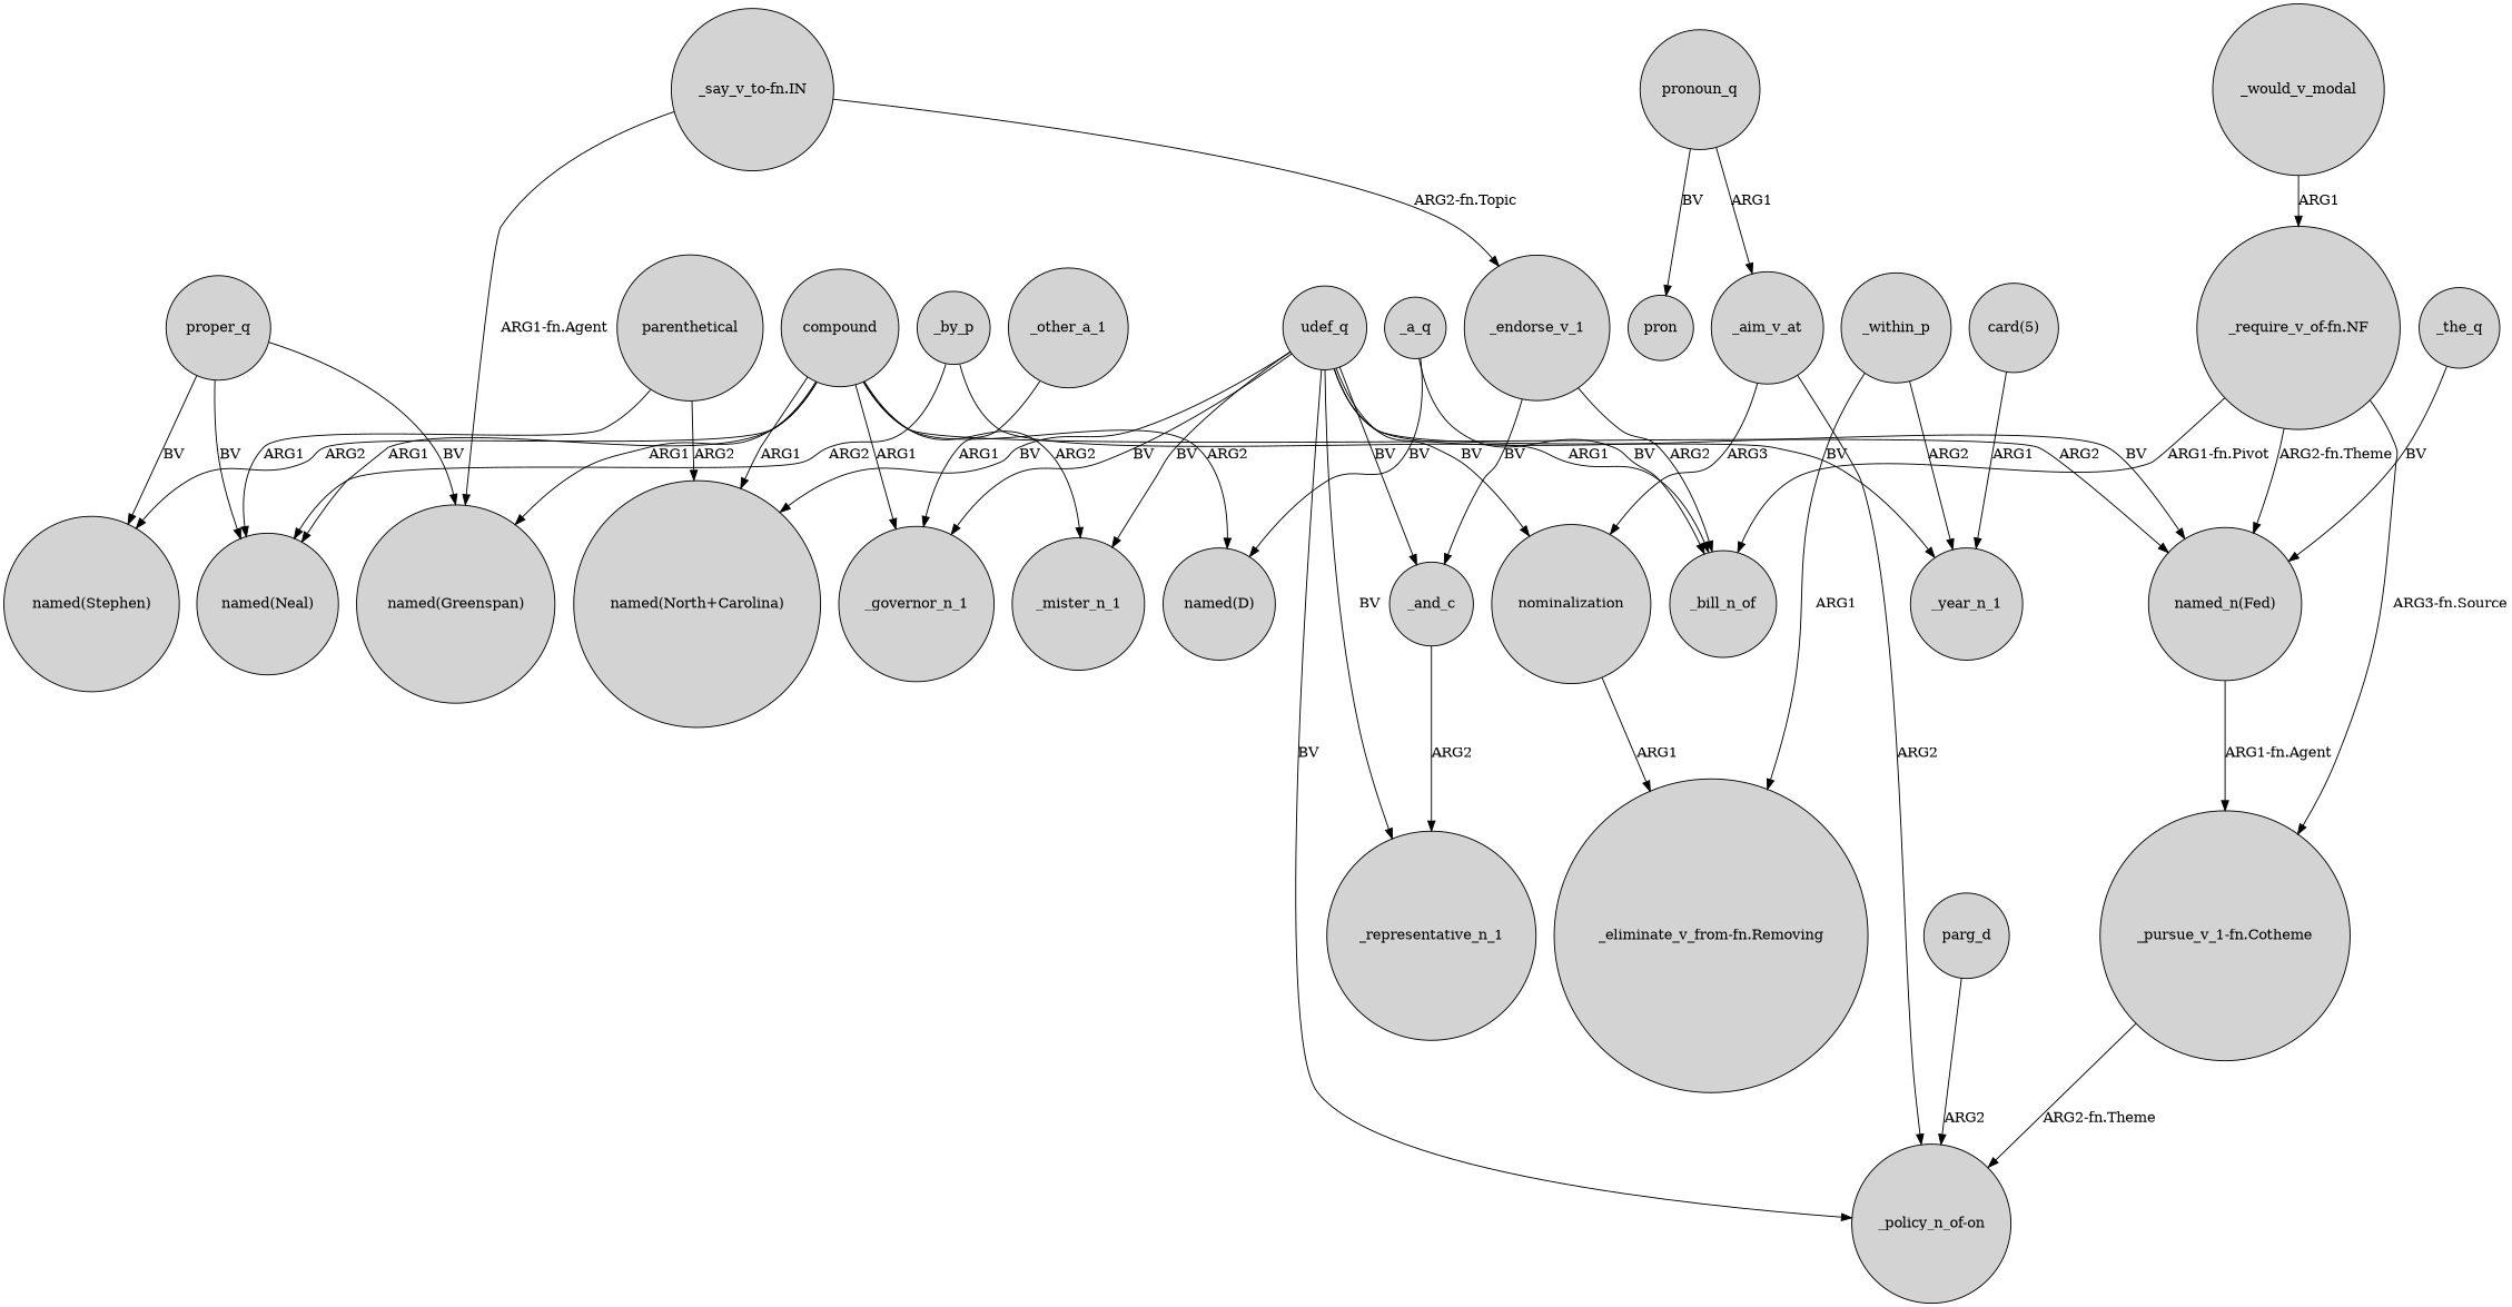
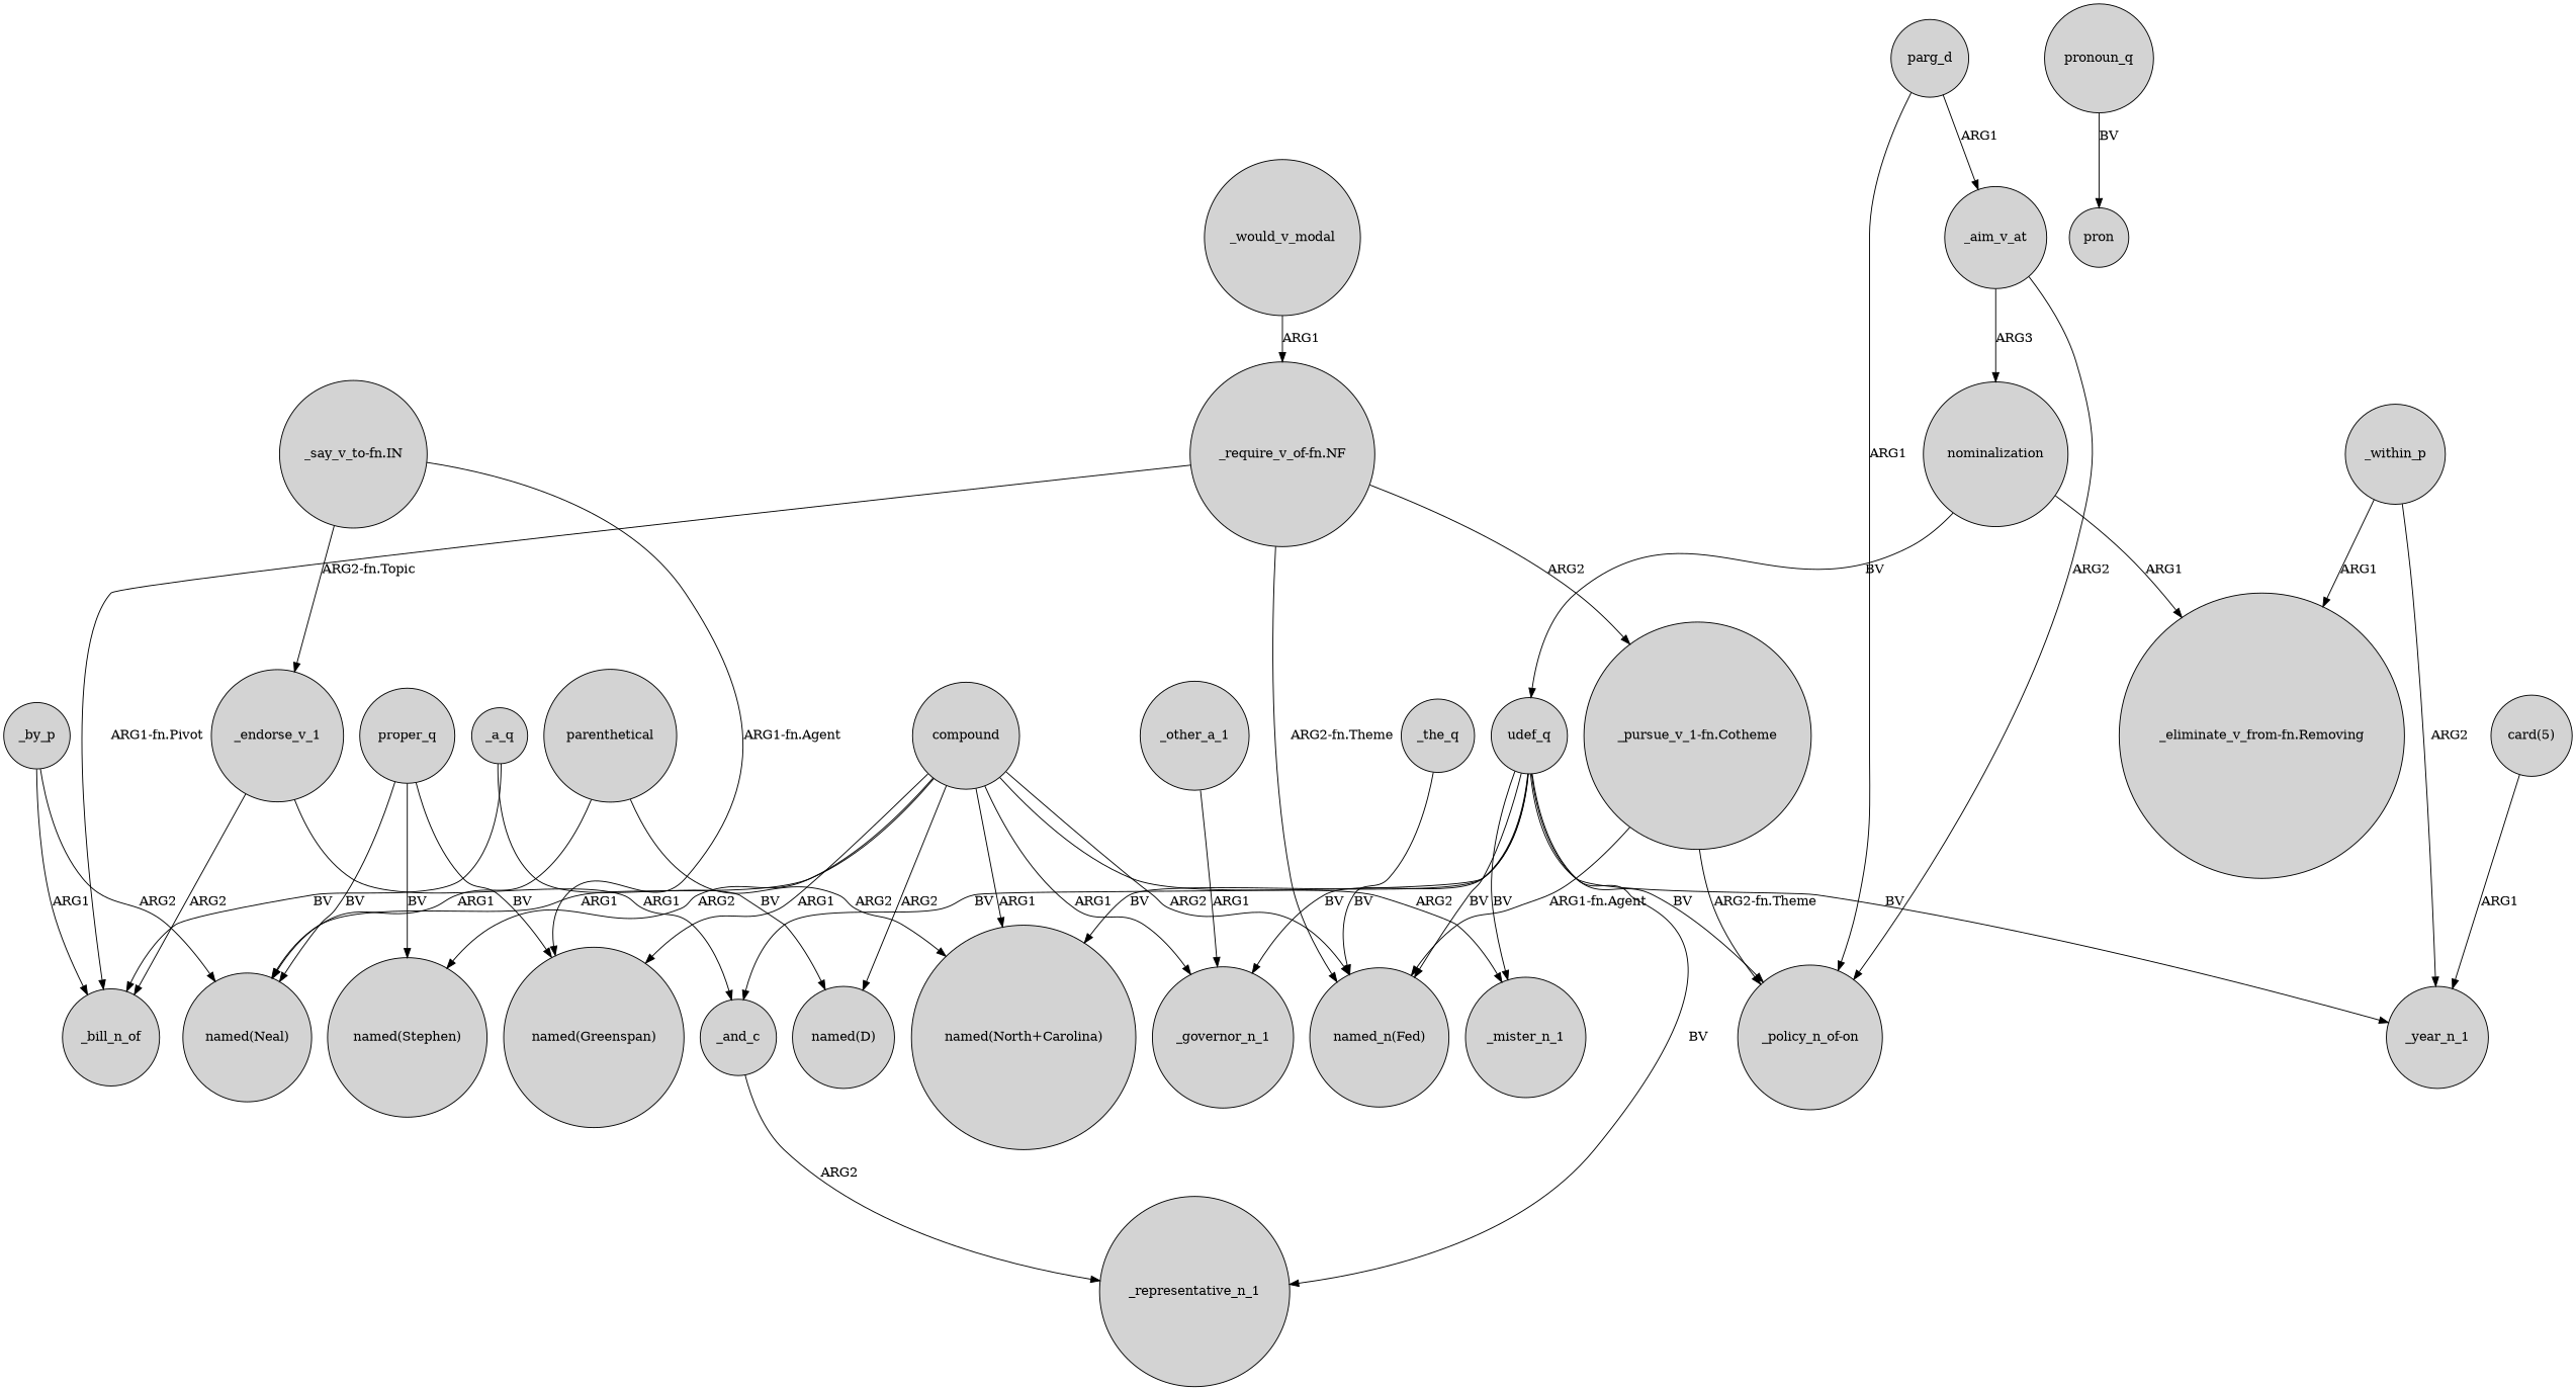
  digraph {
    node [shape=circle style=filled]
    _endorse_v_1
    _and_c
    _bill_n_of
    _representative_n_1
    parenthetical
    "named(Neal)"
    "named(North+Carolina)"
    udef_q
    "named_n(Fed)"
    _governor_n_1
    _year_n_1
    nominalization
    _mister_n_1
    "_policy_n_of-on"
    "_eliminate_v_from-fn.Removing"
    _the_q
    _other_a_1
    _within_p
    parg_d
    _aim_v_at
    proper_q
    "named(Greenspan)"
    "named(Stephen)"
    _a_q
    "named(D)"
    _by_p
    "card(5)"
    "_pursue_v_1-fn.Cotheme"
    compound
    "_require_v_of-fn.NF"
    pronoun_q
    pron
    "_say_v_to-fn.IN"
    _would_v_modal
-   _endorse_v_1 -> _and_c [label=BV]
+   _endorse_v_1 -> _and_c [label=ARG1]
    _endorse_v_1 -> _bill_n_of [label=ARG2]
    _and_c -> _representative_n_1 [label=ARG2]
    parenthetical -> "named(Neal)" [label=ARG1]
    parenthetical -> "named(North+Carolina)" [label=ARG2]
    udef_q -> _and_c [label=BV]
    udef_q -> _representative_n_1 [label=BV]
    udef_q -> "named(North+Carolina)" [label=BV]
    udef_q -> "named_n(Fed)" [label=BV]
    udef_q -> _governor_n_1 [label=BV]
    udef_q -> _year_n_1 [label=BV]
-   udef_q -> nominalization [label=BV]
+   nominalization -> udef_q [label=BV]
    udef_q -> _mister_n_1 [label=BV]
    udef_q -> "_policy_n_of-on" [label=BV]
    nominalization -> "_eliminate_v_from-fn.Removing" [label=ARG1]
    _the_q -> "named_n(Fed)" [label=BV]
    _other_a_1 -> _governor_n_1 [label=ARG1]
    _within_p -> _year_n_1 [label=ARG2]
    _within_p -> "_eliminate_v_from-fn.Removing" [label=ARG1]
-   parg_d -> "_policy_n_of-on" [label=ARG2]
-   pronoun_q -> _aim_v_at [label=ARG1]
+   parg_d -> "_policy_n_of-on" [label=ARG1]
+   parg_d -> _aim_v_at [label=ARG1]
    _aim_v_at -> nominalization [label=ARG3]
    _aim_v_at -> "_policy_n_of-on" [label=ARG2]
    proper_q -> "named(Neal)" [label=BV]
    proper_q -> "named(Greenspan)" [label=BV]
    proper_q -> "named(Stephen)" [label=BV]
    _a_q -> _bill_n_of [label=BV]
    _a_q -> "named(D)" [label=BV]
    _by_p -> _bill_n_of [label=ARG1]
    _by_p -> "named(Neal)" [label=ARG2]
    "card(5)" -> _year_n_1 [label=ARG1]
-   "named_n(Fed)" -> "_pursue_v_1-fn.Cotheme" [label="ARG1-fn.Agent"]
+   "_pursue_v_1-fn.Cotheme" -> "named_n(Fed)" [label="ARG1-fn.Agent"]
    "_pursue_v_1-fn.Cotheme" -> "_policy_n_of-on" [label="ARG2-fn.Theme"]
    compound -> "named(Neal)" [label=ARG1]
    compound -> "named(North+Carolina)" [label=ARG1]
    compound -> "named_n(Fed)" [label=ARG2]
    compound -> _governor_n_1 [label=ARG1]
    compound -> _mister_n_1 [label=ARG2]
    compound -> "named(Greenspan)" [label=ARG1]
    compound -> "named(Stephen)" [label=ARG2]
    compound -> "named(D)" [label=ARG2]
    "_require_v_of-fn.NF" -> _bill_n_of [label="ARG1-fn.Pivot"]
    "_require_v_of-fn.NF" -> "named_n(Fed)" [label="ARG2-fn.Theme"]
-   "_require_v_of-fn.NF" -> "_pursue_v_1-fn.Cotheme" [label="ARG3-fn.Source"]
+   "_require_v_of-fn.NF" -> "_pursue_v_1-fn.Cotheme" [label=ARG2]
    pronoun_q -> pron [label=BV]
    "_say_v_to-fn.IN" -> _endorse_v_1 [label="ARG2-fn.Topic"]
    "_say_v_to-fn.IN" -> "named(Greenspan)" [label="ARG1-fn.Agent"]
    _would_v_modal -> "_require_v_of-fn.NF" [label=ARG1]
  }
